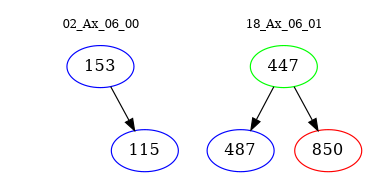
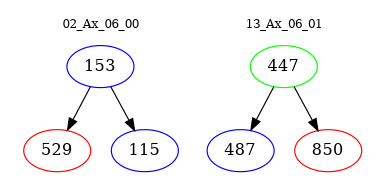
  digraph {
    node [color=blue]
    edge [color=black]
    n1 [label=153]
+   n2 [color=red label=529]
    n3 [label=115]
    n4 [color=green label=447]
    n5 [label=487]
    n6 [color=red label=850]
    subgraph cluster_1 {
      color=white
      fontsize=10
      label="02_Ax_06_00"
      n1
+     n2
      n3
    }
    subgraph cluster_2 {
      color=white
      fontsize=10
-     label="18_Ax_06_01"
+     label="13_Ax_06_01"
      n4
      n5
      n6
    }
+   n1 -> n2
    n1 -> n3
    n4 -> n5
    n4 -> n6
  }
